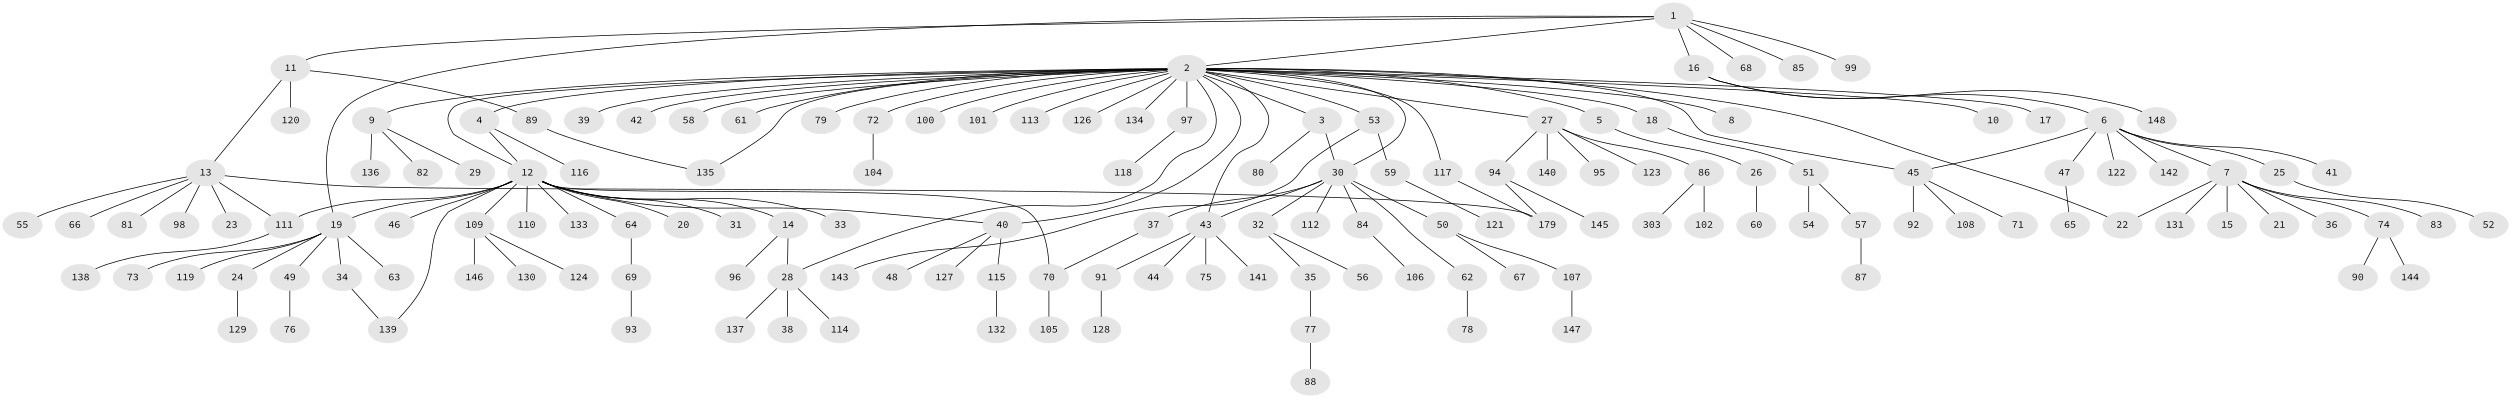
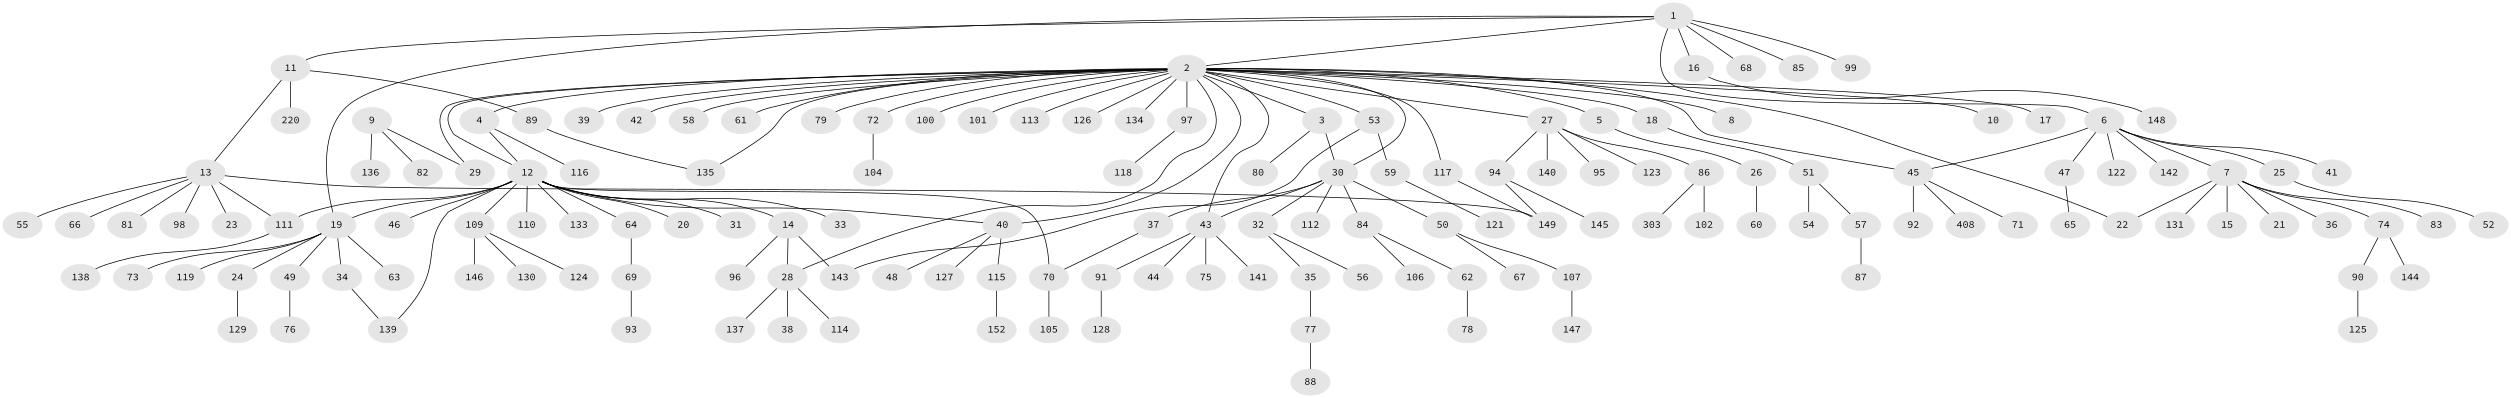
  graph {
    fontname="Source Code Pro"
    node [color=gray90 fontname="Source Code Pro" style=filled]
    edge [fontname="Source Code Pro"]
    1
    2
    6
    11
    16
    19
    68
    85
    99
    3
    4
    5
    8
    9
    10
    12
    17
    18
    22
    27
    28
    30
    39
    40
    42
    43
    45
    53
    58
    61
    72
    79
    97
    100
    101
    113
    117
    126
    134
    135
    7
    25
    41
    47
    122
    142
    13
    89
-   120
+   120 [label=220]
    148
    24
    34
    49
    63
    73
    119
    80
    116
    26
    29
    82
    136
    14
    20
    31
    33
    46
    64
    70
    109
    110
    111
    133
    139
    51
    86
    94
    95
    123
    140
    38
    114
    137
    32
    37
    50
    62
    84
    112
    48
    115
    127
    44
    75
    91
    141
    71
    92
-   108
+   108 [label=408]
    143
    59
    104
    118
-   149 [label=179]
+   149
    60
    15
    21
    36
    74
    83
    131
    52
    65
    90
    144
    23
    55
    66
    81
    98
    96
    69
    105
    130
    124
    146
    138
    54
    57
    129
    76
    102
    n133 [label=303]
    145
    35
    56
    67
    107
    78
    106
    77
    88
-   132
+   132 [label=152]
    128
    147
    87
    121
    93
+   125
    1 -- 2
-   16 -- 6
+   1 -- 6
    1 -- 11
    1 -- 16
    1 -- 19
    1 -- 68
    1 -- 85
    1 -- 99
    2 -- 3
    2 -- 4
    2 -- 5
    2 -- 8
-   2 -- 9
+   2 -- 29
    2 -- 10
    2 -- 12
    2 -- 17
    2 -- 18
    2 -- 22
    2 -- 27
    2 -- 28
    2 -- 30
    2 -- 39
    2 -- 40
    2 -- 42
    2 -- 43
    2 -- 45
    2 -- 53
    2 -- 58
    2 -- 61
    2 -- 72
    2 -- 79
    2 -- 97
    2 -- 100
    2 -- 101
    2 -- 113
    2 -- 117
    2 -- 126
    2 -- 134
    2 -- 135
    6 -- 45
    6 -- 7
    6 -- 25
    6 -- 41
    6 -- 47
    6 -- 122
    6 -- 142
    11 -- 13
    11 -- 89
    11 -- 120
    16 -- 148
    19 -- 24
    19 -- 34
    19 -- 49
    19 -- 63
    19 -- 73
    19 -- 119
    3 -- 30
    3 -- 80
    4 -- 12
    4 -- 116
    5 -- 26
    9 -- 29
    9 -- 82
    9 -- 136
    12 -- 19
    12 -- 40
    12 -- 14
    12 -- 20
    12 -- 31
    12 -- 33
    12 -- 46
    12 -- 64
    12 -- 70
    12 -- 109
    12 -- 110
    12 -- 111
    12 -- 133
    12 -- 139
    18 -- 51
    27 -- 86
    27 -- 94
    27 -- 95
    27 -- 123
    27 -- 140
    28 -- 38
    28 -- 114
    28 -- 137
    30 -- 43
    30 -- 32
    30 -- 37
    30 -- 50
-   30 -- 62
+   84 -- 62
    30 -- 84
    30 -- 112
    40 -- 48
    40 -- 115
    40 -- 127
    43 -- 44
    43 -- 75
    43 -- 91
    43 -- 141
    45 -- 71
    45 -- 92
    45 -- 108
    53 -- 143
    53 -- 59
    72 -- 104
    97 -- 118
    117 -- 149
    7 -- 22
    7 -- 15
    7 -- 21
    7 -- 36
    7 -- 74
    7 -- 83
    7 -- 131
    25 -- 52
    47 -- 65
    13 -- 111
    13 -- 149
    13 -- 23
    13 -- 55
    13 -- 66
    13 -- 81
    13 -- 98
    89 -- 135
    24 -- 129
    34 -- 139
    49 -- 76
    26 -- 60
    14 -- 28
+   14 -- 143
    14 -- 96
    64 -- 69
    70 -- 105
    109 -- 130
    109 -- 124
    109 -- 146
    111 -- 138
    51 -- 54
    51 -- 57
    86 -- 102
    86 -- n133
    94 -- 149
    94 -- 145
    32 -- 35
    32 -- 56
    37 -- 70
    50 -- 67
    50 -- 107
    62 -- 78
    84 -- 106
    115 -- 132
    91 -- 128
    59 -- 121
    74 -- 90
    74 -- 144
+   90 -- 125
    69 -- 93
    57 -- 87
    35 -- 77
    107 -- 147
    77 -- 88
  }
